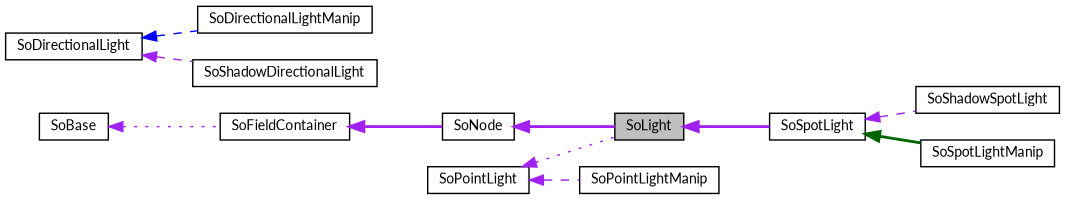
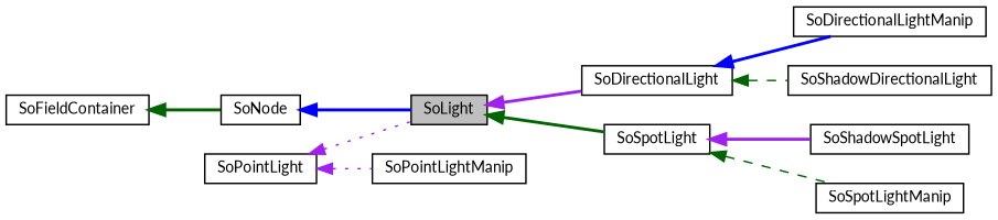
  digraph {
    fontname=Lato
    rankdir=LR
    node [color=black fillcolor=white fontname=Lato fontsize=10 shape=record style=filled]
    edge [color=purple dir=back fontname=Lato fontsize=10 labelfontname=Helvetica labelfontsize=10 style=bold]
    n1 [fillcolor=grey75 fontcolor=black height=0.2 label=SoLight width=0.4]
    n2 [height=0.2 label=SoDirectionalLight width=0.4]
    n3 [height=0.2 label=SoSpotLight width=0.4]
    n4 [height=0.2 label=SoDirectionalLightManip width=0.4]
    n5 [height=0.2 label=SoShadowDirectionalLight width=0.4]
    n6 [height=0.2 label=SoPointLight width=0.4]
    n7 [height=0.2 label=SoPointLightManip width=0.4]
    n8 [height=0.2 label=SoShadowSpotLight width=0.4]
    n9 [height=0.2 label=SoSpotLightManip width=0.4]
    n10 [height=0.2 label=SoNode width=0.4]
    n11 [height=0.2 label=SoFieldContainer width=0.4]
-   n12 [height=0.2 label=SoBase width=0.4]
-   n1 -> n3
-   n2 -> n4 [color=blue style=dashed]
-   n2 -> n5 [style=dashed]
-   n3 -> n8 [style=dashed]
-   n3 -> n9 [color=darkgreen]
+   n1 -> n2
+   n1 -> n3 [color=darkgreen]
+   n2 -> n4 [color=blue]
+   n2 -> n5 [color=darkgreen style=dashed]
+   n3 -> n8
+   n3 -> n9 [color=darkgreen style=dashed]
    n6 -> n1 [style=dotted]
-   n6 -> n7 [style=dashed]
-   n10 -> n1
-   n11 -> n10
-   n12 -> n11 [style=dotted]
+   n6 -> n7 [style=dotted]
+   n10 -> n1 [color=blue]
+   n11 -> n10 [color=darkgreen]
  }
